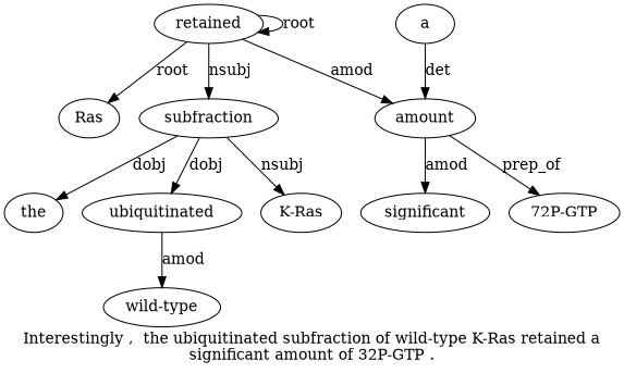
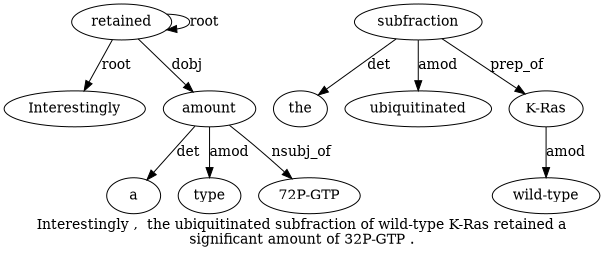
  digraph {
    label="Interestingly ,  the ubiquitinated subfraction of wild-type K-Ras retained a\nsignificant amount of 32P-GTP ."
    node [fillcolor=white style=filled]
    n1 [label=retained]
-   n2 [label=Ras]
+   n2 [label=Interestingly]
    n3 [label=subfraction]
    n4 [label=amount]
    n5 [label=the]
    n6 [label=ubiquitinated]
    n7 [label="K-Ras"]
    n8 [label=a]
-   n9 [label=significant]
+   n9 [label=type]
    n10 [label="72P-GTP"]
    n11 [label="wild-type"]
    n1 -> n1 [label=root]
    n1 -> n2 [label=root]
-   n1 -> n3 [label=nsubj]
-   n1 -> n4 [label=amod]
-   n3 -> n5 [label=dobj]
-   n3 -> n6 [label=dobj]
-   n3 -> n7 [label=nsubj]
-   n8 -> n4 [label=det]
+   n1 -> n4 [label=dobj]
+   n3 -> n5 [label=det]
+   n3 -> n6 [label=amod]
+   n3 -> n7 [label=prep_of]
+   n4 -> n8 [label=det]
    n4 -> n9 [label=amod]
-   n4 -> n10 [label=prep_of]
-   n6 -> n11 [label=amod]
+   n4 -> n10 [label=nsubj_of]
+   n7 -> n11 [label=amod]
  }
